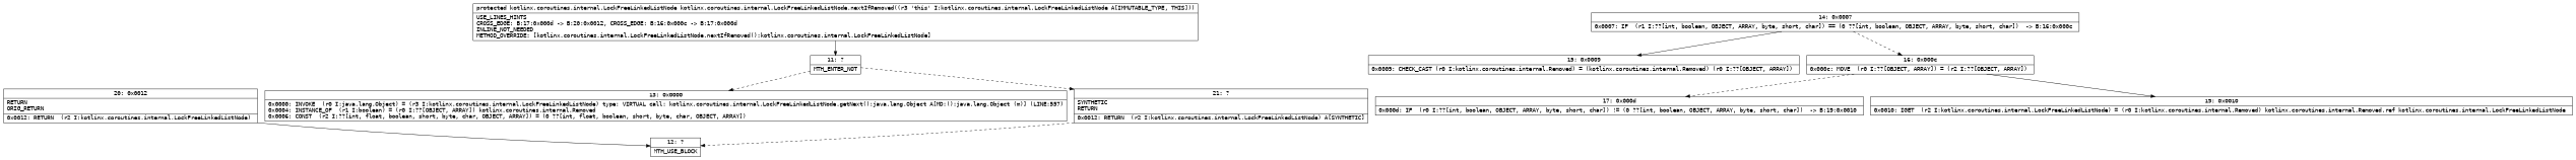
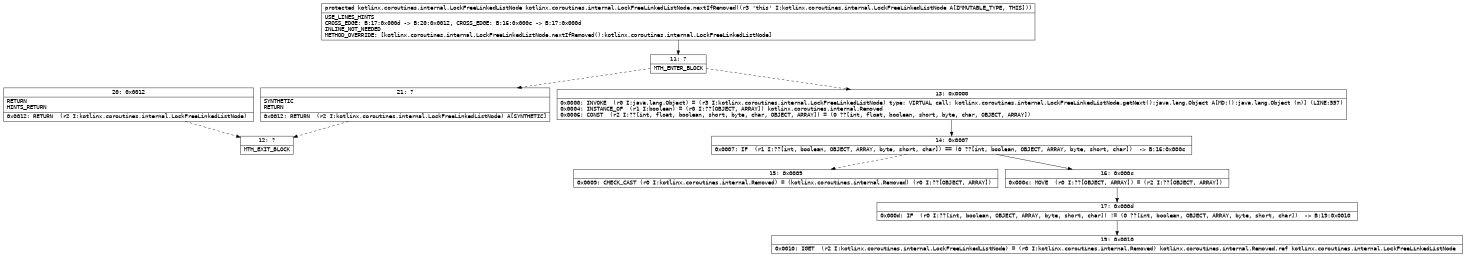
  digraph {
    fontname="DejaVu Sans Mono"
    node [fontname="DejaVu Sans Mono" shape=record]
    edge [fontname="DejaVu Sans Mono"]
-   n1 [label="{11\:\ ?|MTH_ENTER_NOT\l}"]
+   n1 [label="{11\:\ ?|MTH_ENTER_BLOCK\l}"]
    n2 [label="{13\:\ 0x0000|0x0000: INVOKE  (r0 I:java.lang.Object) = (r3 I:kotlinx.coroutines.internal.LockFreeLinkedListNode) type: VIRTUAL call: kotlinx.coroutines.internal.LockFreeLinkedListNode.getNext():java.lang.Object A[MD:():java.lang.Object (m)] (LINE:557)\l0x0004: INSTANCE_OF  (r1 I:boolean) = (r0 I:??[OBJECT, ARRAY]) kotlinx.coroutines.internal.Removed \l0x0006: CONST  (r2 I:??[int, float, boolean, short, byte, char, OBJECT, ARRAY]) = (0 ??[int, float, boolean, short, byte, char, OBJECT, ARRAY]) \l}"]
    n3 [label="{21\:\ ?|SYNTHETIC\lRETURN\l|0x0012: RETURN  (r2 I:kotlinx.coroutines.internal.LockFreeLinkedListNode) A[SYNTHETIC]\l}"]
    n4 [label="{14\:\ 0x0007|0x0007: IF  (r1 I:??[int, boolean, OBJECT, ARRAY, byte, short, char]) == (0 ??[int, boolean, OBJECT, ARRAY, byte, short, char])  \-\> B:16:0x000c \l}"]
    n5 [label="{15\:\ 0x0009|0x0009: CHECK_CAST (r0 I:kotlinx.coroutines.internal.Removed) = (kotlinx.coroutines.internal.Removed) (r0 I:??[OBJECT, ARRAY]) \l}"]
    n6 [label="{16\:\ 0x000c|0x000c: MOVE  (r0 I:??[OBJECT, ARRAY]) = (r2 I:??[OBJECT, ARRAY]) \l}"]
    n7 [label="{17\:\ 0x000d|0x000d: IF  (r0 I:??[int, boolean, OBJECT, ARRAY, byte, short, char]) != (0 ??[int, boolean, OBJECT, ARRAY, byte, short, char])  \-\> B:19:0x0010 \l}"]
    n8 [label="{19\:\ 0x0010|0x0010: IGET  (r2 I:kotlinx.coroutines.internal.LockFreeLinkedListNode) = (r0 I:kotlinx.coroutines.internal.Removed) kotlinx.coroutines.internal.Removed.ref kotlinx.coroutines.internal.LockFreeLinkedListNode \l}"]
-   n9 [label="{12\:\ ?|MTH_USE_BLOCK\l}"]
-   n10 [label="{20\:\ 0x0012|RETURN\lORIG_RETURN\l|0x0012: RETURN  (r2 I:kotlinx.coroutines.internal.LockFreeLinkedListNode) \l}"]
+   n9 [label="{12\:\ ?|MTH_EXIT_BLOCK\l}"]
+   n10 [label="{20\:\ 0x0012|RETURN\lHINTS_RETURN\l|0x0012: RETURN  (r2 I:kotlinx.coroutines.internal.LockFreeLinkedListNode) \l}"]
    n11 [label="{protected kotlinx.coroutines.internal.LockFreeLinkedListNode kotlinx.coroutines.internal.LockFreeLinkedListNode.nextIfRemoved((r3 'this' I:kotlinx.coroutines.internal.LockFreeLinkedListNode A[IMMUTABLE_TYPE, THIS]))  | USE_LINES_HINTS\lCROSS_EDGE: B:17:0x000d \-\> B:20:0x0012, CROSS_EDGE: B:16:0x000c \-\> B:17:0x000d\lINLINE_NOT_NEEDED\lMETHOD_OVERRIDE: [kotlinx.coroutines.internal.LockFreeLinkedListNode.nextIfRemoved():kotlinx.coroutines.internal.LockFreeLinkedListNode]\l}"]
    n1 -> n2 [style=dashed]
    n1 -> n3 [style=dashed]
+   n2 -> n4
    n3 -> n9 [style=dashed]
-   n4 -> n5 [style=solid]
-   n4 -> n6 [style=dashed]
-   n6 -> n7 [style=dashed]
-   n6 -> n8
-   n10 -> n9
+   n4 -> n5 [style=dashed]
+   n4 -> n6
+   n6 -> n7
+   n7 -> n8
+   n10 -> n9 [style=dashed]
    n11 -> n1
  }
